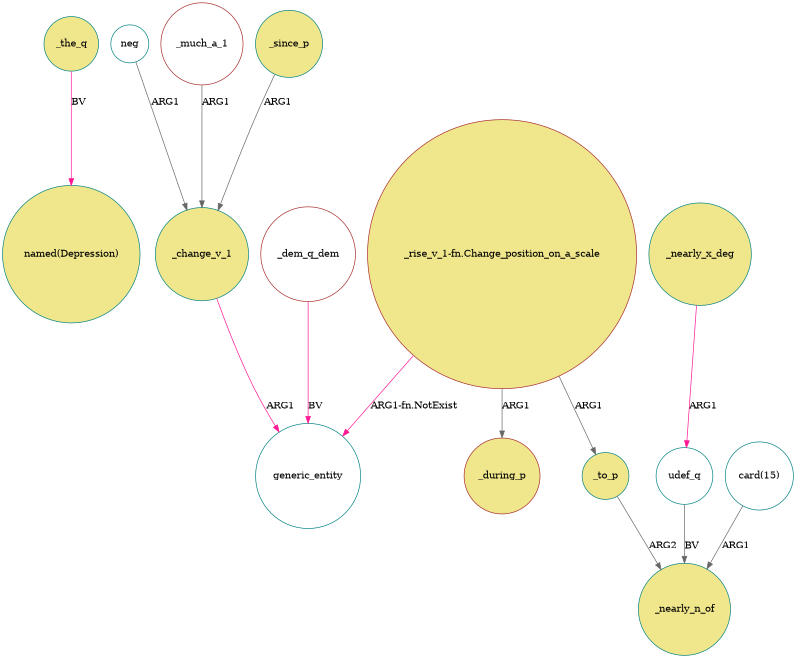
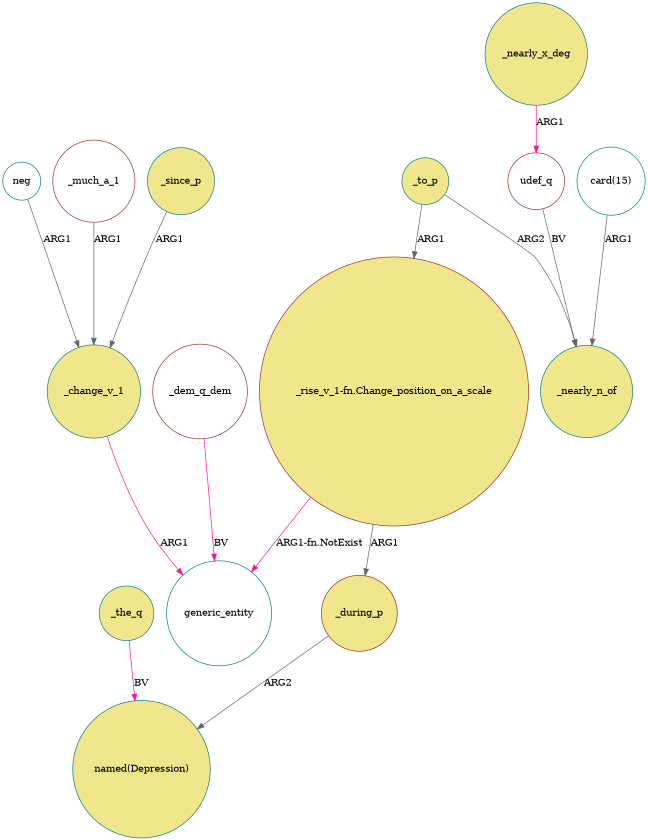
  digraph {
    node [color=teal fillcolor=khaki shape=circle style=filled]
    edge [color=gray40]
    _the_q
    "named(Depression)"
    neg [fillcolor=white]
    _change_v_1
    generic_entity [fillcolor=white]
-   udef_q [fillcolor=white]
+   udef_q [color=brown fillcolor=white]
    n7 [label=_nearly_n_of]
    n8 [fillcolor=white label="card(15)"]
    _during_p [color=brown]
    "_rise_v_1-fn.Change_position_on_a_scale" [color=brown]
    n11 [color=brown fillcolor=white label=_dem_q_dem]
    _to_p
    _much_a_1 [color=brown fillcolor=white]
    _nearly_x_deg
    _since_p
    _the_q -> "named(Depression)" [color=deeppink label=BV]
    neg -> _change_v_1 [label=ARG1]
    _change_v_1 -> generic_entity [color=deeppink label=ARG1]
    udef_q -> n7 [label=BV]
    n8 -> n7 [label=ARG1]
+   _during_p -> "named(Depression)" [label=ARG2]
    "_rise_v_1-fn.Change_position_on_a_scale" -> generic_entity [color=deeppink label="ARG1-fn.NotExist"]
    "_rise_v_1-fn.Change_position_on_a_scale" -> _during_p [label=ARG1]
    n11 -> generic_entity [color=deeppink label=BV]
    _to_p -> n7 [label=ARG2]
-   "_rise_v_1-fn.Change_position_on_a_scale" -> _to_p [label=ARG1]
+   _to_p -> "_rise_v_1-fn.Change_position_on_a_scale" [label=ARG1]
    _much_a_1 -> _change_v_1 [label=ARG1]
    _nearly_x_deg -> udef_q [color=deeppink label=ARG1]
    _since_p -> _change_v_1 [label=ARG1]
  }
